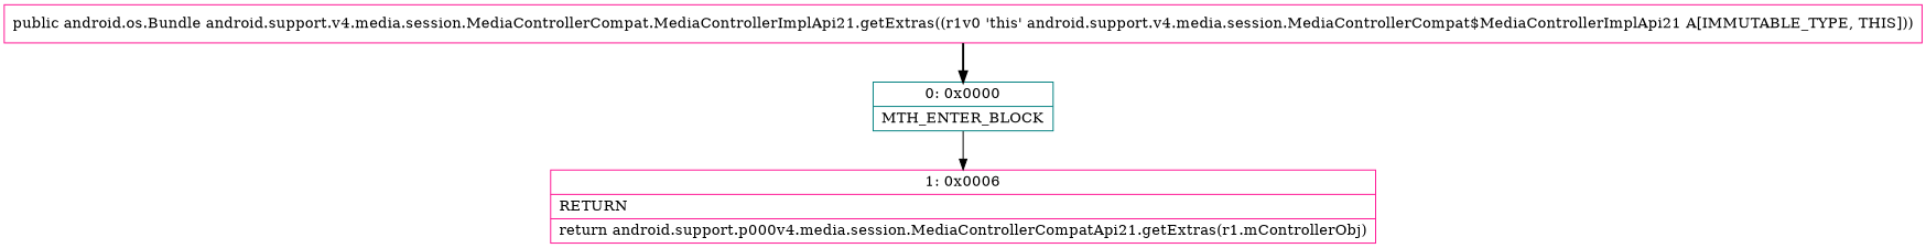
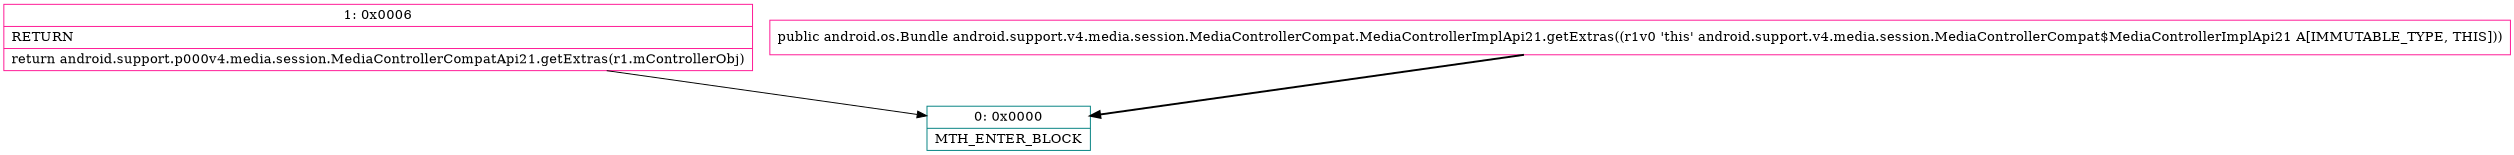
  digraph {
    node [shape=record color=deeppink]
    n1 [label="{0\:\ 0x0000|MTH_ENTER_BLOCK\l}" color=teal]
    n2 [label="{1\:\ 0x0006|RETURN\l|return android.support.p000v4.media.session.MediaControllerCompatApi21.getExtras(r1.mControllerObj)\l}"]
    n3 [label="{public android.os.Bundle android.support.v4.media.session.MediaControllerCompat.MediaControllerImplApi21.getExtras((r1v0 'this' android.support.v4.media.session.MediaControllerCompat$MediaControllerImplApi21 A[IMMUTABLE_TYPE, THIS])) }"]
-   n1 -> n2 [style=solid]
+   n2 -> n1 [style=solid]
    n3 -> n1 [style=bold]
  }
